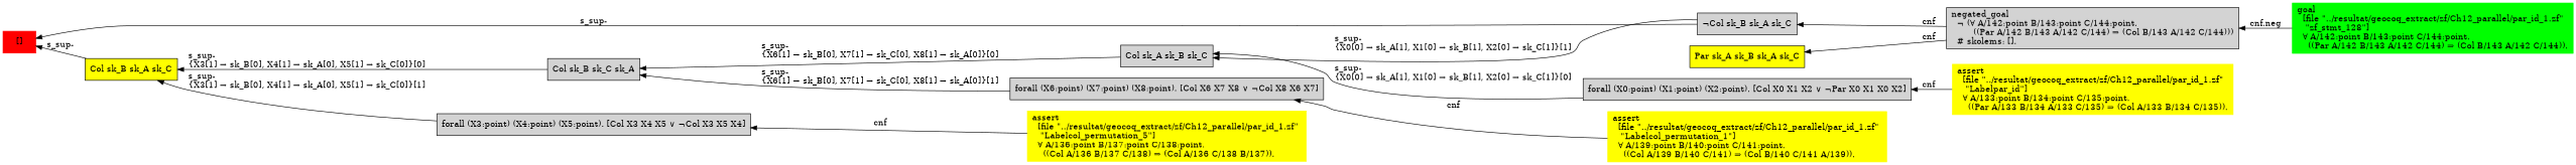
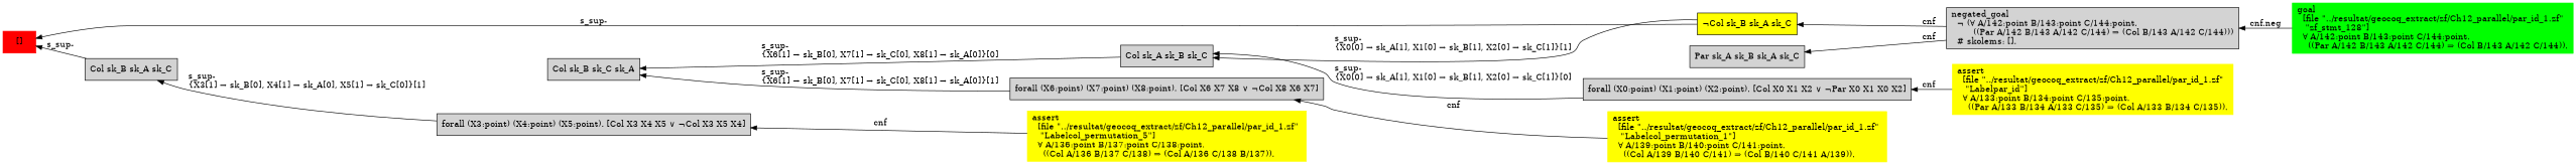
  digraph {
    rankdir=LR
    node [shape=box style=filled]
    edge [dir=back]
    n1 [color=red label="[]"]
-   n2 [label="¬Col sk_B sk_A sk_C\l"]
-   n3 [label="Col sk_B sk_A sk_C\l" fillcolor=yellow]
+   n2 [label="¬Col sk_B sk_A sk_C\l" fillcolor=yellow]
+   n3 [label="Col sk_B sk_A sk_C\l"]
    n4 [label="negated_goal\l  ¬ (∀ A/142:point B/143:point C/144:point.\l        ((Par A/142 B/143 A/142 C/144) ⇒ (Col B/143 A/142 C/144)))\l  # skolems: [].\l"]
    n5 [label="forall (X3:point) (X4:point) (X5:point). [Col X3 X4 X5 ∨ ¬Col X3 X5 X4]\l"]
    n6 [label="Col sk_B sk_C sk_A\l"]
    n7 [color=green label="goal\l  [file \"../resultat/geocoq_extract/zf/Ch12_parallel/par_id_1.zf\" \l   \"zf_stmt_128\"]\l  ∀ A/142:point B/143:point C/144:point.\l    ((Par A/142 B/143 A/142 C/144) ⇒ (Col B/143 A/142 C/144)).\l"]
    n8 [color=yellow label="assert\l  [file \"../resultat/geocoq_extract/zf/Ch12_parallel/par_id_1.zf\" \l   \"Labelcol_permutation_5\"]\l  ∀ A/136:point B/137:point C/138:point.\l    ((Col A/136 B/137 C/138) ⇒ (Col A/136 C/138 B/137)).\l"]
    n9 [label="forall (X6:point) (X7:point) (X8:point). [Col X6 X7 X8 ∨ ¬Col X8 X6 X7]\l"]
    n10 [label="Col sk_A sk_B sk_C\l"]
    n11 [color=yellow label="assert\l  [file \"../resultat/geocoq_extract/zf/Ch12_parallel/par_id_1.zf\" \l   \"Labelcol_permutation_1\"]\l  ∀ A/139:point B/140:point C/141:point.\l    ((Col A/139 B/140 C/141) ⇒ (Col B/140 C/141 A/139)).\l"]
    n12 [label="forall (X0:point) (X1:point) (X2:point). [Col X0 X1 X2 ∨ ¬Par X0 X1 X0 X2]\l"]
    n13 [color=yellow label="assert\l  [file \"../resultat/geocoq_extract/zf/Ch12_parallel/par_id_1.zf\" \l   \"Labelpar_id\"]\l  ∀ A/133:point B/134:point C/135:point.\l    ((Par A/133 B/134 A/133 C/135) ⇒ (Col A/133 B/134 C/135)).\l"]
-   n14 [label="Par sk_A sk_B sk_A sk_C\l" fillcolor=yellow]
+   n14 [label="Par sk_A sk_B sk_A sk_C\l"]
    n1 -> n2 [label="s_sup-\l"]
    n1 -> n3 [label="s_sup-\l"]
    n2 -> n4 [label=cnf]
    n3 -> n5 [label="s_sup-\l\{X3[1] → sk_B[0], X4[1] → sk_A[0], X5[1] → sk_C[0]\}[1]\l"]
-   n3 -> n6 [label="s_sup-\l\{X3[1] → sk_B[0], X4[1] → sk_A[0], X5[1] → sk_C[0]\}[0]\l"]
    n4 -> n7 [label="cnf.neg"]
    n5 -> n8 [label=cnf]
    n6 -> n9 [label="s_sup-\l\{X6[1] → sk_B[0], X7[1] → sk_C[0], X8[1] → sk_A[0]\}[1]\l"]
    n6 -> n10 [label="s_sup-\l\{X6[1] → sk_B[0], X7[1] → sk_C[0], X8[1] → sk_A[0]\}[0]\l"]
    n9 -> n11 [label=cnf]
    n10 -> n2 [label="s_sup-\l\{X0[0] → sk_A[1], X1[0] → sk_B[1], X2[0] → sk_C[1]\}[1]\l"]
    n10 -> n12 [label="s_sup-\l\{X0[0] → sk_A[1], X1[0] → sk_B[1], X2[0] → sk_C[1]\}[0]\l"]
    n12 -> n13 [label=cnf]
    n14 -> n4 [label=cnf]
  }
